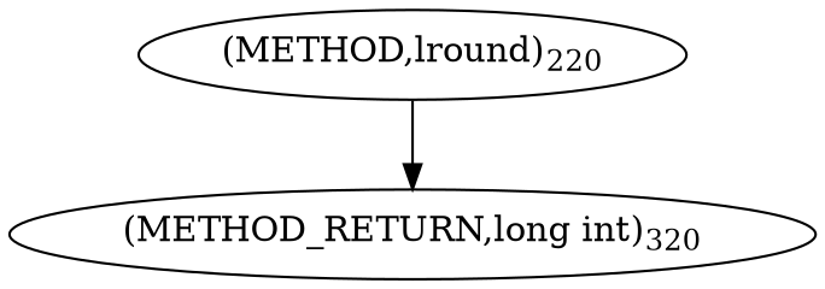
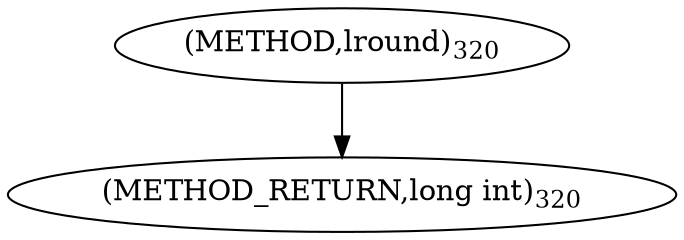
  digraph {
-   n1 [label=<(METHOD,lround)<SUB>220</SUB>>]
+   n1 [label=<(METHOD,lround)<SUB>320</SUB>>]
    n2 [label=<(METHOD_RETURN,long int)<SUB>320</SUB>>]
    n1 -> n2
  }
